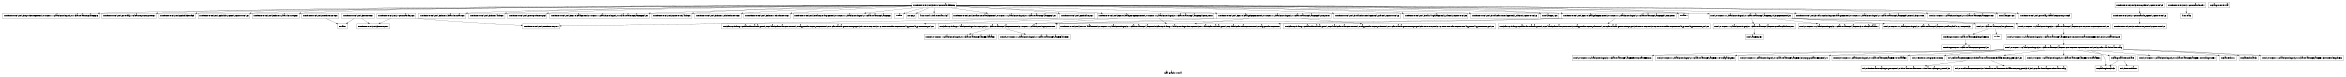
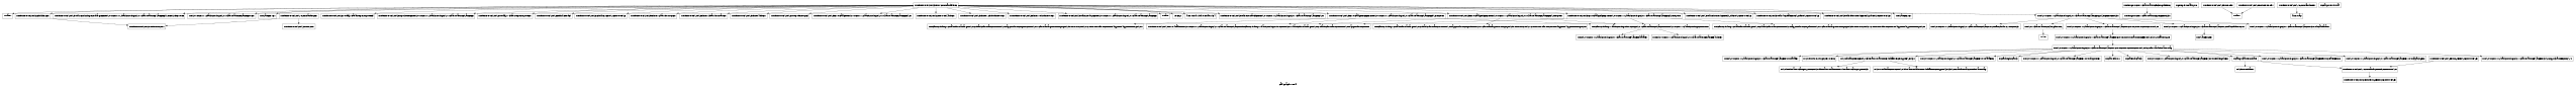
  digraph {
    label="Call graph: run.ll"
    node [shape=record]
    n1 [label="{_ZN9LAMMPS_NS5utils8bnumericEPKciS2_bPNS_6LAMMPSE}"]
    n2 [label="{_ZN9LAMMPS_NS3RunC2EPNS_6LAMMPSE}"]
    n3 [label="{_ZN9LAMMPS_NS7CommandC2EPNS_6LAMMPSE}"]
    n4 [label="{_ZN9LAMMPS_NS8PointersC2EPNS_6LAMMPSE}"]
    n5 [label="{_ZN9LAMMPS_NS3Run7commandEiPPc}"]
    n6 [label="{_ZNSaIcEC1Ev}"]
    n7 [label="{_ZNSt7__cxx1112basic_stringIcSt11char_traitsIcESaIcEEC2IS3_EEPKcRKS3_}"]
    n8 [label="{_ZdaPv}"]
    n9 [label="{_ZN9LAMMPS_NS6FinishD2Ev}"]
    n10 [label="{_ZN9LAMMPS_NS5utils16missing_cmd_argsERKNSt7__cxx1112basic_stringIcSt11char_traitsIcESaIcEEEiS8_PNS_5ErrorE}"]
    n11 [label="{_ZNSt7__cxx1112basic_stringIcSt11char_traitsIcESaIcEED1Ev}"]
    n12 [label="{_ZNSaIcED1Ev}"]
    n13 [label="{_ZN9LAMMPS_NS6Modify15addstep_computeEl}"]
    n14 [label="{_ZN9LAMMPS_NS5Input3oneERKNSt7__cxx1112basic_stringIcSt11char_traitsIcESaIcEEE}"]
    n15 [label="{_ZN9LAMMPS_NS6Modify17clearstep_computeEv}"]
    n16 [label="{_ZN9LAMMPS_NS6Finish3endEi}"]
    n17 [label="{_ZN9LAMMPS_NS6FinishC1EPNS_6LAMMPSE}"]
    n18 [label="{_ZN9LAMMPS_NS5Timer12barrier_stopEv}"]
    n19 [label="{_ZN9LAMMPS_NS5Timer13barrier_startEv}"]
    n20 [label="{_ZN9LAMMPS_NS5Timer4initEv}"]
    n21 [label="{_ZN9LAMMPS_NS6Output5setupEi}"]
    n22 [label="{_ZN9LAMMPS_NS5Error3allERKNSt7__cxx1112basic_stringIcSt11char_traitsIcESaIcEEEiS8_}"]
    n23 [label="{_ZN9LAMMPS_NS6LAMMPS4initEv}"]
    n24 [label="{_ZN9LAMMPS_NS5Timer12init_timeoutEv}"]
    n25 [label="{_ZNK9LAMMPS_NS5Timer10is_timeoutEv}"]
    n26 [label="{_ZN9LAMMPS_NS5utils6strdupERKNSt7__cxx1112basic_stringIcSt11char_traitsIcESaIcEEE}"]
    n27 [label="{_Znam}"]
    n28 [label="{strcmp}"]
    n29 [label="{llvm.umul.with.overflow.i64}"]
    n30 [label="{_ZN9LAMMPS_NS5utils8strmatchERKNSt7__cxx1112basic_stringIcSt11char_traitsIcESaIcEEES8_}"]
    n31 [label="{_ZN9LAMMPS_NS5Error3allIJRlEEEvRKNSt7__cxx1112basic_stringIcSt11char_traitsIcESaIcEEEiSA_DpOT_}"]
    n32 [label="{_ZN9LAMMPS_NS5Error3allIJRPcEEEvRKNSt7__cxx1112basic_stringIcSt11char_traitsIcESaIcEEEiSB_DpOT_}"]
    n33 [label="{_ZN9LAMMPS_NS5Error3allIJRiEEEvRKNSt7__cxx1112basic_stringIcSt11char_traitsIcESaIcEEEiSA_DpOT_}"]
    n34 [label="{_ZN9LAMMPS_NS5utils8inumericEPKciS2_bPNS_6LAMMPSE}"]
    n35 [label="{_ZN9LAMMPS_NS5utils7logicalEPKciS2_bPNS_6LAMMPSE}"]
    n36 [label="{_ZNSt7__cxx1112basic_stringIcSt11char_traitsIcESaIcEE13_M_local_dataEv}"]
    n37 [label="{_ZNSt7__cxx1112basic_stringIcSt11char_traitsIcESaIcEE12_Alloc_hiderC1EPcRKS3_}"]
    n38 [label="{_ZNSt11char_traitsIcE6lengthEPKc}"]
    n39 [label="{_ZNSt7__cxx1112basic_stringIcSt11char_traitsIcESaIcEE12_M_constructIPKcEEvT_S8_}"]
    n40 [label="{_ZNSt7__cxx1112basic_stringIcSt11char_traitsIcESaIcEE12_Alloc_hiderD2Ev}"]
    n41 [label="{_ZN9LAMMPS_NS8PointersD2Ev}"]
    n42 [label="{_ZN3fmt6v9_lmp17basic_string_viewIcEC2ISt11char_traitsIcESaIcEEERKNSt7__cxx1112basic_stringIcT_T0_EE}"]
    n43 [label="{_ZN9LAMMPS_NS5Error4_allERKNSt7__cxx1112basic_stringIcSt11char_traitsIcESaIcEEEiN3fmt6v9_lmp17basic_string_viewIcEENSA_17basic_format_argsINSA_20basic_format_contextINSA_8appenderEcEEEE}"]
    n44 [label="{_ZN3fmt6v9_lmp16make_format_argsINS0_20basic_format_contextINS0_8appenderEcEEJRlEEENS0_16format_arg_storeIT_JDpNSt9remove_cvINSt16remove_referenceIT0_E4typeEE4typeEEEEDpOSA_}"]
    n45 [label="{_ZN3fmt6v9_lmp16make_format_argsINS0_20basic_format_contextINS0_8appenderEcEEJRPcEEENS0_16format_arg_storeIT_JDpNSt9remove_cvINSt16remove_referenceIT0_E4typeEE4typeEEEEDpOSB_}"]
    n46 [label="{_ZN3fmt6v9_lmp16make_format_argsINS0_20basic_format_contextINS0_8appenderEcEEJRiEEENS0_16format_arg_storeIT_JDpNSt9remove_cvINSt16remove_referenceIT0_E4typeEE4typeEEEEDpOSA_}"]
    n47 [label="{_ZN9__gnu_cxx11char_traitsIcE6lengthEPKc}"]
    n48 [label="{strlen}"]
    n49 [label="{_ZNSt7__cxx1112basic_stringIcSt11char_traitsIcESaIcEE16_M_construct_auxIPKcEEvT_S8_St12__false_type}"]
    n50 [label="{_ZNSaIcED2Ev}"]
    n51 [label="{_ZNKSt7__cxx1112basic_stringIcSt11char_traitsIcESaIcEE4dataEv}"]
    n52 [label="{_ZNKSt7__cxx1112basic_stringIcSt11char_traitsIcESaIcEE4sizeEv}"]
    n53 [label="{_ZN9__gnu_cxx11char_traitsIcE2eqERKcS3_}"]
    n54 [label="{_ZNSt7__cxx1112basic_stringIcSt11char_traitsIcESaIcEE12_M_constructIPKcEEvT_S8_St20forward_iterator_tag}"]
+   n55 [label="{__gxx_personality_v0}"]
    n56 [label="{_ZNSt7__cxx1112basic_stringIcSt11char_traitsIcESaIcEE9_M_createERmm}"]
    n57 [label="{_ZNSt7__cxx1112basic_stringIcSt11char_traitsIcESaIcEE11_M_capacityEm}"]
    n58 [label="{_ZNSt7__cxx1112basic_stringIcSt11char_traitsIcESaIcEE13_S_copy_charsEPcPKcS7_}"]
    n59 [label="{_ZNKSt7__cxx1112basic_stringIcSt11char_traitsIcESaIcEE7_M_dataEv}"]
    n60 [label="{_ZN9LAMMPS_NS3RunD2Ev}"]
    n61 [label="{_ZN9LAMMPS_NS7CommandD2Ev}"]
    n62 [label="{_ZN9LAMMPS_NS3RunD0Ev}"]
    n63 [label="{_ZdlPv}"]
    n64 [label="{_ZN9LAMMPS_NS7CommandD0Ev}"]
    n65 [label="{llvm.trap}"]
    n66 [label="{__cxa_pure_virtual}"]
    n67 [label="{_ZN9LAMMPS_NS8PointersD0Ev}"]
    n68 [label="{_ZSt19__throw_logic_errorPKc}"]
    n69 [label="{_ZSt8distanceIPKcENSt15iterator_traitsIT_E15difference_typeES3_S3_}"]
    n70 [label="{_ZNSt7__cxx1112basic_stringIcSt11char_traitsIcESaIcEE7_M_dataEPc}"]
    n71 [label="{__cxa_begin_catch}"]
    n72 [label="{_ZNSt7__cxx1112basic_stringIcSt11char_traitsIcESaIcEE10_M_disposeEv}"]
    n73 [label="{__cxa_rethrow}"]
    n74 [label="{__cxa_end_catch}"]
    n75 [label="{_ZNSt7__cxx1112basic_stringIcSt11char_traitsIcESaIcEE13_M_set_lengthEm}"]
    n76 [label="{__clang_call_terminate}"]
    n77 [label="{_ZSt19__iterator_categoryIPKcENSt15iterator_traitsIT_E17iterator_categoryERKS3_}"]
    n78 [label="{_ZSt10__distanceIPKcENSt15iterator_traitsIT_E15difference_typeES3_S3_St26random_access_iterator_tag}"]
    n79 [label="{_ZSt9terminatev}"]
    n2 -> n3
    n3 -> n4
    n5 -> n1
    n5 -> n6
    n5 -> n7
    n5 -> n8
    n5 -> n9
    n5 -> n10
    n5 -> n11
    n5 -> n12
    n5 -> n13
    n5 -> n14
    n5 -> n15
    n5 -> n16
    n5 -> n17
    n5 -> n18
    n5 -> n19
    n5 -> n20
    n5 -> n21
    n5 -> n22
    n5 -> n23
    n5 -> n24
    n5 -> n25
    n5 -> n26
    n5 -> n27
    n5 -> n28
    n5 -> n29
    n5 -> n30
    n5 -> n31
    n5 -> n32
    n5 -> n33
    n5 -> n34
    n5 -> n35
    n7 -> n36
    n7 -> n37
    n7 -> n38
    n7 -> n39
    n7 -> n40
    n9 -> n41
    n31 -> n42
    n31 -> n43
    n31 -> n44
    n32 -> n42
    n32 -> n43
    n32 -> n45
    n33 -> n42
    n33 -> n43
    n33 -> n46
-   n38 -> n47
    n38 -> n48
    n39 -> n49
    n40 -> n50
    n42 -> n51
    n42 -> n52
    n47 -> n53
    n49 -> n54
    n54 -> n56
    n54 -> n57
    n54 -> n58
    n54 -> n59
    n54 -> n68
    n54 -> n69
    n54 -> n70
    n54 -> n71
    n54 -> n72
    n54 -> n73
    n54 -> n74
    n54 -> n75
    n54 -> n76
    n61 -> n41
    n61 -> n60
-   n62 -> n60
    n62 -> n63
    n64 -> n65
    n67 -> n63
    n69 -> n77
    n69 -> n78
-   n76 -> n71
+   n76 -> n3
    n76 -> n79
  }
